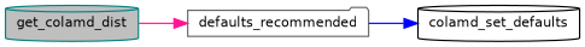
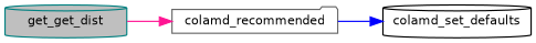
  digraph {
    rankdir=LR
    node [fillcolor=white fontname=Helvetica fontsize=10 shape=cylinder style=filled]
    edge [fontname=Helvetica fontsize=10 labelfontname=Helvetica labelfontsize=10 style=solid]
-   n1 [color=teal fillcolor=grey75 fontcolor=black height=0.2 label=get_colamd_dist width=0.4]
-   n2 [color=gray40 height=0.2 label=defaults_recommended shape=folder width=0.4]
+   n1 [color=teal fillcolor=grey75 fontcolor=black height=0.2 label=get_get_dist width=0.4]
+   n2 [color=gray40 height=0.2 label=colamd_recommended shape=folder width=0.4]
    n3 [color=black height=0.2 label=colamd_set_defaults width=0.4]
    n1 -> n2 [color=deeppink]
    n2 -> n3 [color=blue]
  }
